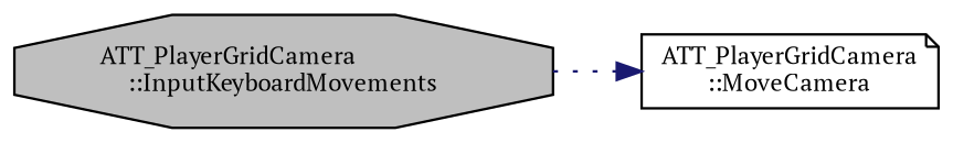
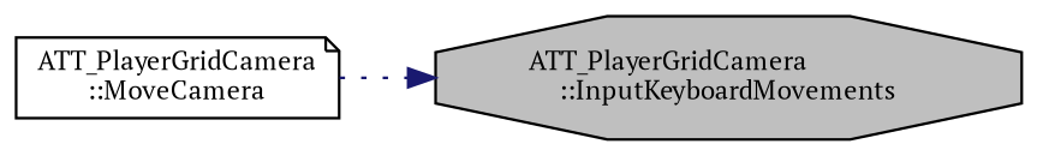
  digraph {
    rankdir=LR
    fontname="PT Serif"
    node [color=black fontname="PT Serif" fontsize=10 style=filled]
    n1 [fillcolor=grey75 fontcolor=black height=0.2 label="ATT_PlayerGridCamera\l::InputKeyboardMovements" shape=octagon width=0.4]
    n2 [fillcolor=white height=0.2 label="ATT_PlayerGridCamera\l::MoveCamera" shape=note width=0.4]
-   n1 -> n2 [color=midnightblue fontname="PT Serif" fontsize=10 labelfontname=Helvetica labelfontsize=10 style=dotted]
+   n2 -> n1 [color=midnightblue fontname="PT Serif" fontsize=10 labelfontname=Helvetica labelfontsize=10 style=dotted]
  }
